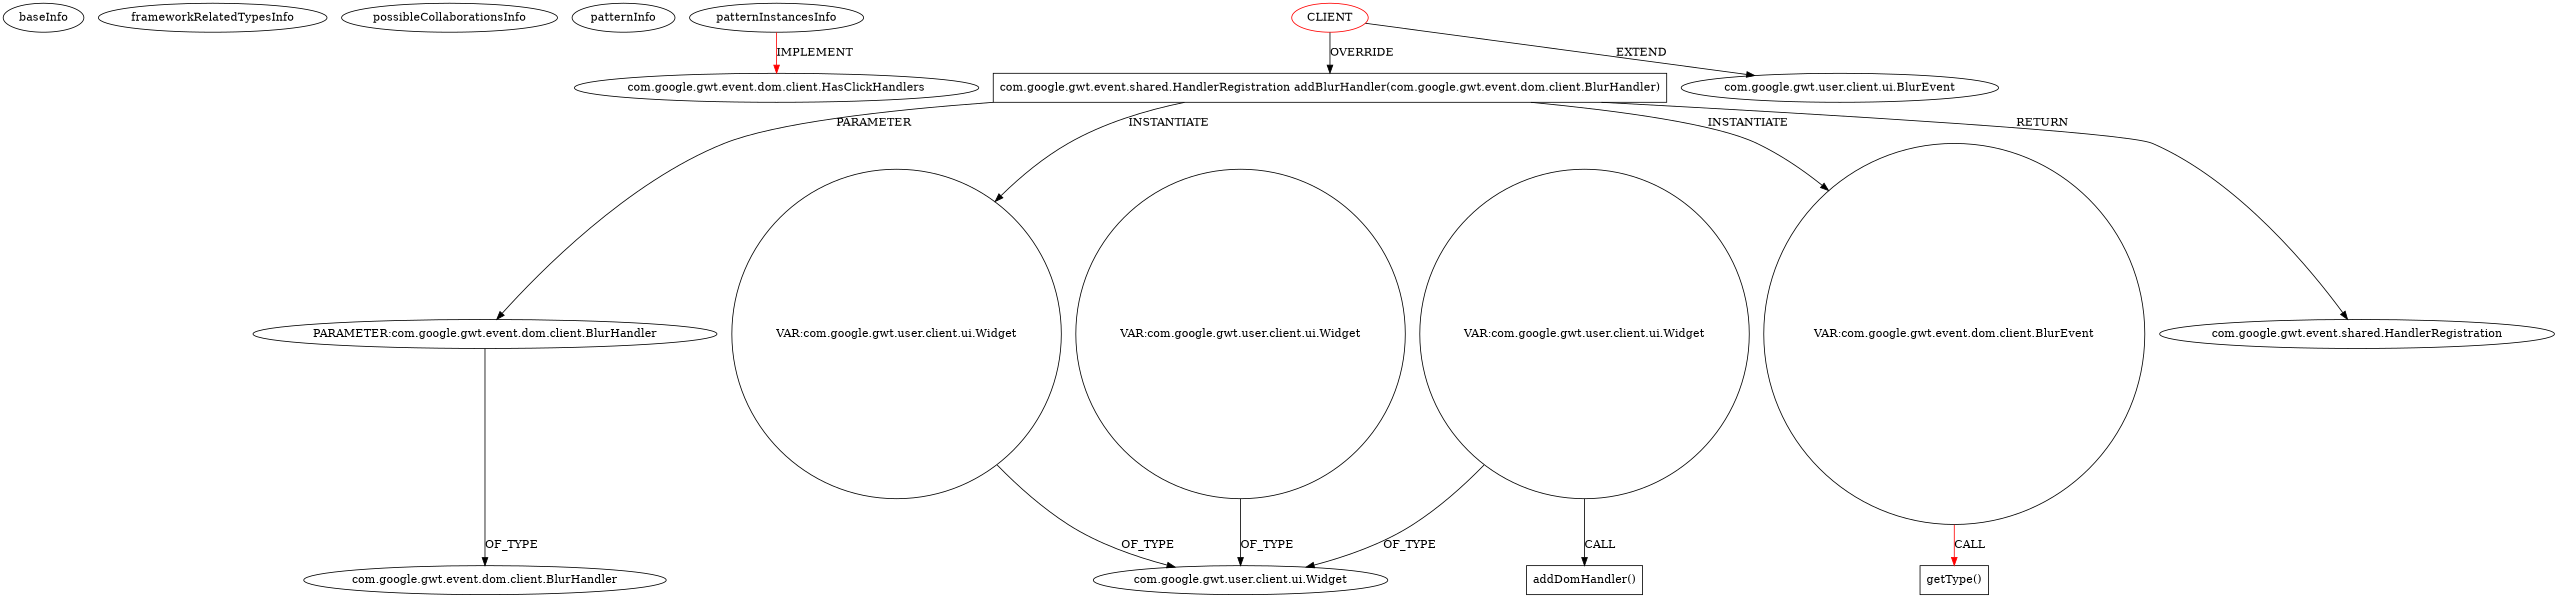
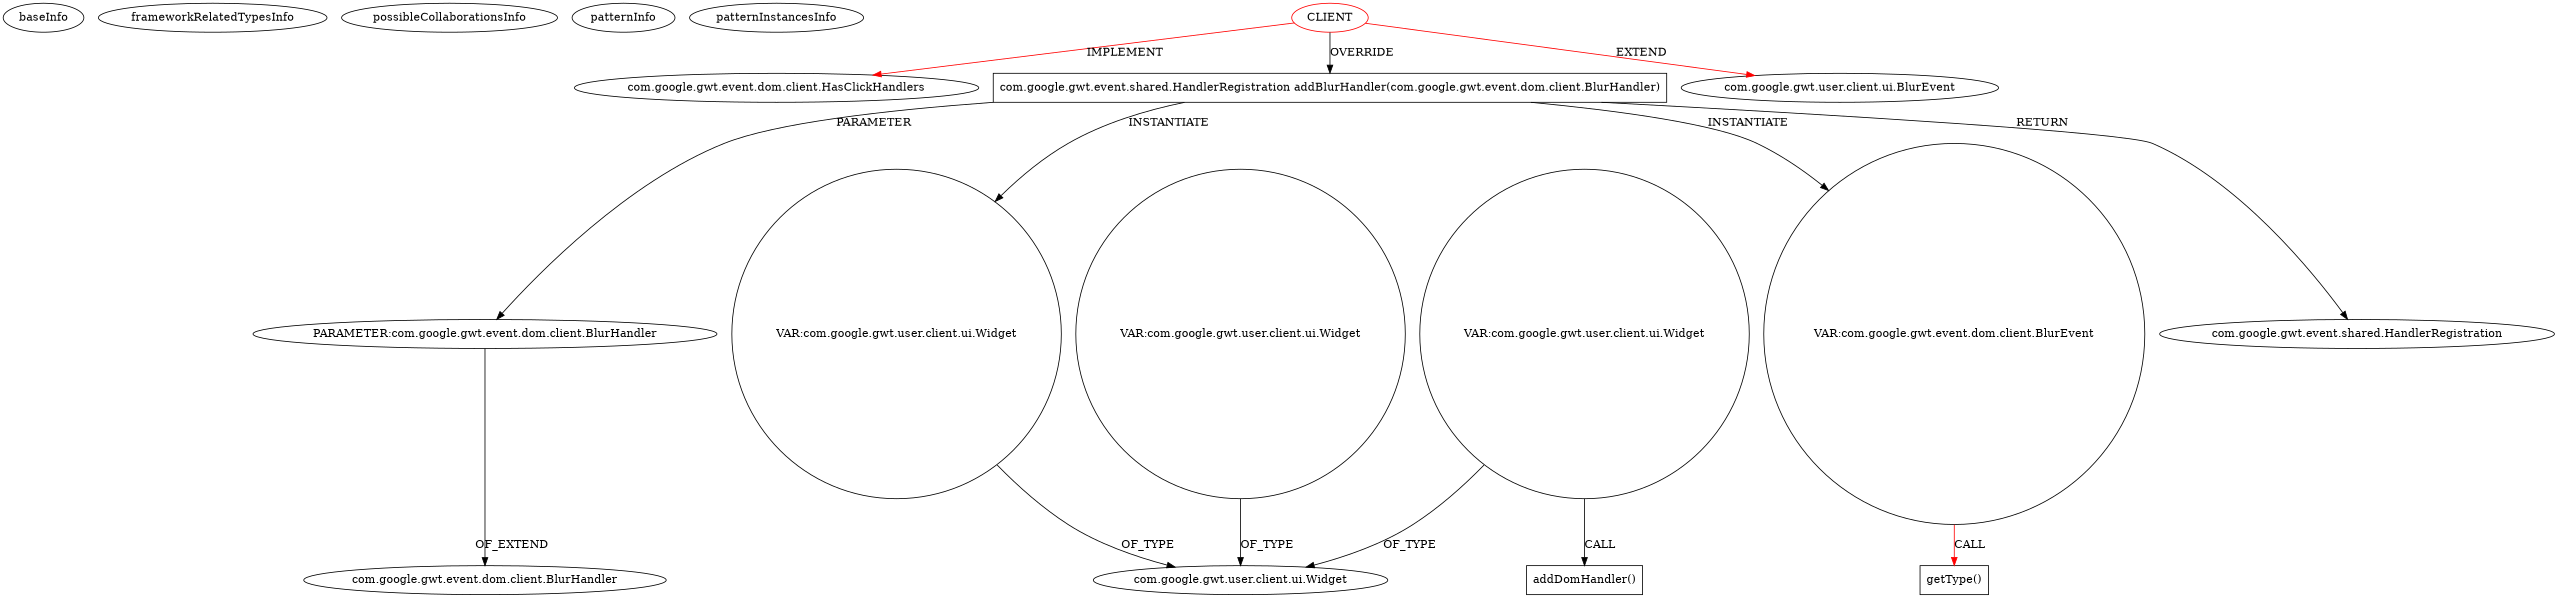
  digraph {
    node [isFrameworkType=false]
    baseInfo [category=pattern graphId=1558 isAnonymous=false possibleRelation=false isFrameworkType=""]
    frameworkRelatedTypesInfo [0="com.google.gwt.user.client.ui.ComplexPanel" 1="com.google.gwt.event.dom.client.HasClickHandlers" isFrameworkType=""]
    possibleCollaborationsInfo [isFrameworkType=""]
    patternInfo [frequency=4.0 patternRootClient=0 isFrameworkType=""]
    patternInstancesInfo [0="mguiral-GwtSvgLib~/mguiral-GwtSvgLib/GwtSvgLib-master/src/gwt/html5/svg/client/user/ui/SVGSymbolWidget.java~SVGSymbolWidget~3998" 1="WSDOT-WSDOT-Search-GWT~/WSDOT-WSDOT-Search-GWT/WSDOT-Search-GWT-master/src/gov/wa/wsdot/search/client/ListItem.java~ListItem~442" 2="mguiral-GwtSvgLib~/mguiral-GwtSvgLib/GwtSvgLib-master/src/gwt/html5/svg/client/user/ui/SVGGraphicalWidget.java~SVGGraphicalWidget~3974" 3="mguiral-GwtSvgLib~/mguiral-GwtSvgLib/GwtSvgLib-master/src/gwt/html5/svg/client/user/ui/SVGSwitchWidget.java~SVGSwitchWidget~4001" isFrameworkType=""]
    n6 [label="PARAMETER:com.google.gwt.event.dom.client.BlurHandler" vertexType=PARAMETER_DECLARATION]
    n7 [label="com.google.gwt.event.dom.client.BlurHandler" vertexType=FRAMEWORK_INTERFACE_TYPE]
    n8 [label="com.google.gwt.event.shared.HandlerRegistration addBlurHandler(com.google.gwt.event.dom.client.BlurHandler)" shape=box vertexType=OVERRIDING_METHOD_DECLARATION]
    n9 [label="VAR:com.google.gwt.user.client.ui.Widget" shape=circle vertexType=VARIABLE_EXPRESION]
    n10 [label="VAR:com.google.gwt.event.dom.client.BlurEvent" shape=circle vertexType=VARIABLE_EXPRESION]
    n11 [label="com.google.gwt.event.shared.HandlerRegistration" vertexType=FRAMEWORK_INTERFACE_TYPE]
    n12 [label="com.google.gwt.user.client.ui.Widget" vertexType=FRAMEWORK_CLASS_TYPE]
    n13 [label="getType()" shape=box vertexType=INSIDE_CALL]
    n14 [color=red label=CLIENT vertexType=ROOT_CLIENT_CLASS_DECLARATION]
    n15 [label="com.google.gwt.event.dom.client.HasClickHandlers" vertexType=FRAMEWORK_INTERFACE_TYPE]
    n16 [label="com.google.gwt.user.client.ui.BlurEvent" vertexType=FRAMEWORK_CLASS_TYPE]
    n17 [label="VAR:com.google.gwt.user.client.ui.Widget" shape=circle vertexType=VARIABLE_EXPRESION]
    n18 [label="VAR:com.google.gwt.user.client.ui.Widget" shape=circle vertexType=VARIABLE_EXPRESION]
    n19 [label="addDomHandler()" shape=box vertexType=INSIDE_CALL]
-   n6 -> n7 [label=OF_TYPE]
+   n6 -> n7 [label=OF_EXTEND]
    n8 -> n6 [label=PARAMETER]
    n8 -> n9 [label=INSTANTIATE]
    n8 -> n10 [label=INSTANTIATE]
    n8 -> n11 [label=RETURN]
    n9 -> n12 [label=OF_TYPE]
    n10 -> n13 [color=red label=CALL]
    n14 -> n8 [label=OVERRIDE]
-   patternInstancesInfo -> n15 [color=red label=IMPLEMENT]
-   n14 -> n16 [color=black label=EXTEND]
+   n14 -> n15 [color=red label=IMPLEMENT]
+   n14 -> n16 [color=red label=EXTEND]
    n17 -> n12 [label=OF_TYPE]
    n18 -> n12 [label=OF_TYPE]
    n18 -> n19 [label=CALL]
  }
